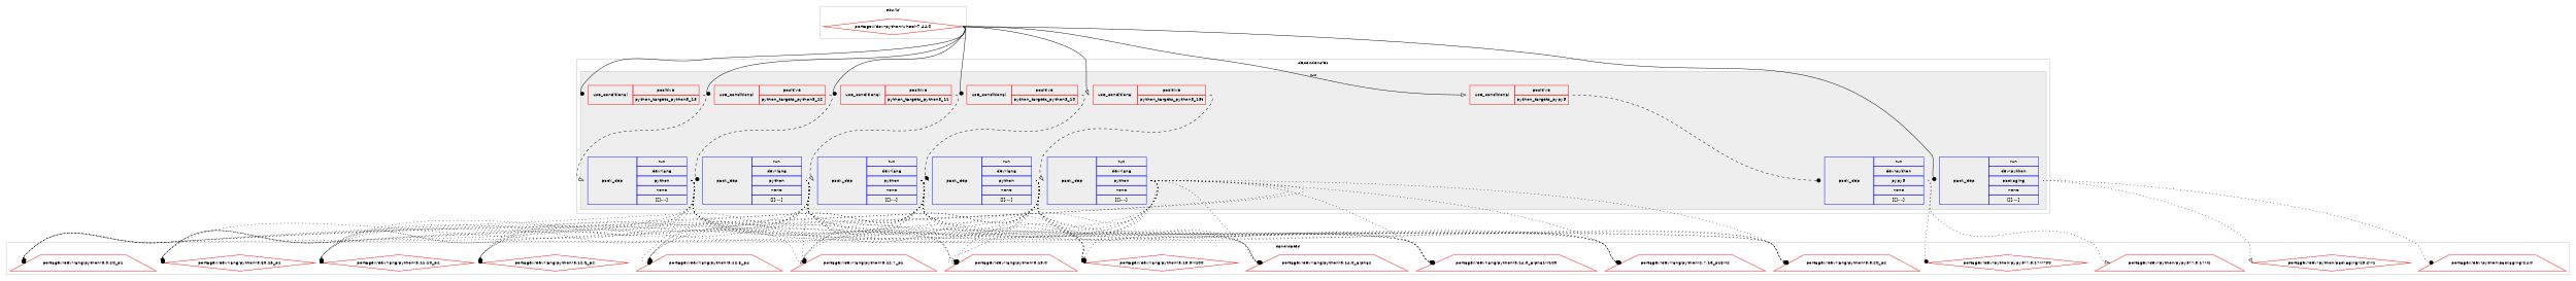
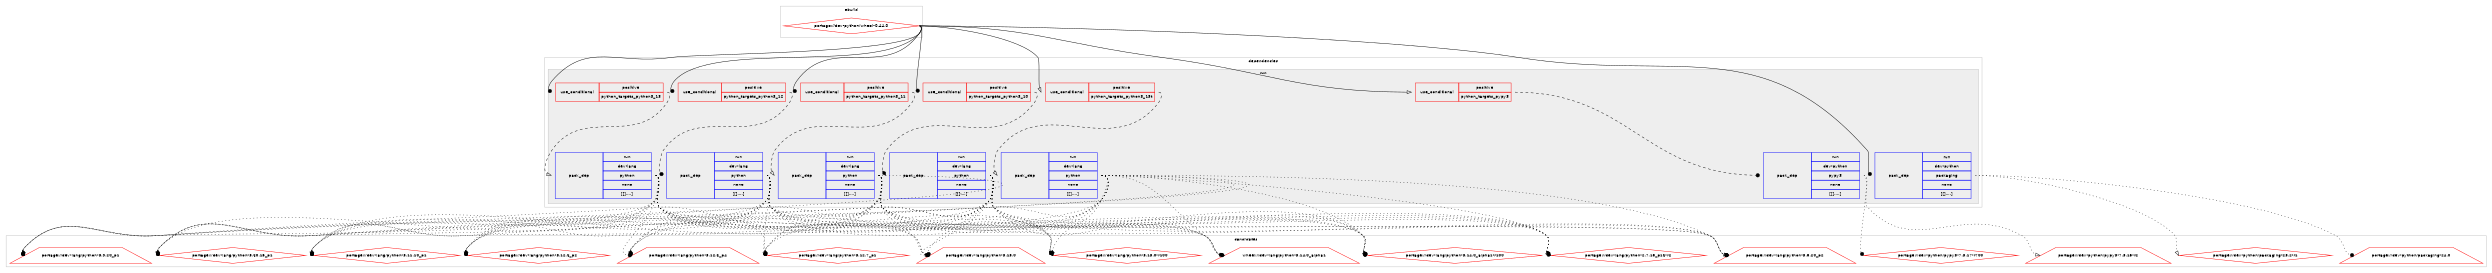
  digraph {
    compound=true
    concentrate=true
    fontname=Helvetica
    fontsize=10
    newrank=true
    rankdir=TB
    ranksep=1.5
    node [color=red fontname=Helvetica fontsize=10 shape=none]
    edge [arrowhead=dot headport=w style=dotted tailport=e weight=100]
-   n1 [label="portage://dev-python/wheel-7.44.0" shape=diamond width=4]
+   n1 [label="portage://dev-python/wheel-0.44.0" shape=diamond width=4]
    n2 [color=blue label=<<TABLE BORDER="0" CELLBORDER="1" CELLSPACING="0" CELLPADDING="4" WIDTH="220"><TR><TD ROWSPAN="6" CELLPADDING="30">pack_dep</TD></TR><TR><TD WIDTH="110">run</TD></TR><TR><TD>dev-python</TD></TR><TR><TD>pypy3</TD></TR><TR><TD>none</TD></TR><TR><TD>[[],,,,]</TD></TR></TABLE>>]
    n3 [label=<<TABLE BORDER="0" CELLBORDER="1" CELLSPACING="0" CELLPADDING="4"><TR><TD ROWSPAN="3" CELLPADDING="10">use_conditional</TD></TR><TR><TD>positive</TD></TR><TR><TD>python_targets_pypy3</TD></TR></TABLE>>]
    n4 [color=blue label=<<TABLE BORDER="0" CELLBORDER="1" CELLSPACING="0" CELLPADDING="4" WIDTH="220"><TR><TD ROWSPAN="6" CELLPADDING="30">pack_dep</TD></TR><TR><TD WIDTH="110">run</TD></TR><TR><TD>dev-lang</TD></TR><TR><TD>python</TD></TR><TR><TD>none</TD></TR><TR><TD>[[],,,,]</TD></TR></TABLE>>]
    n5 [label=<<TABLE BORDER="0" CELLBORDER="1" CELLSPACING="0" CELLPADDING="4"><TR><TD ROWSPAN="3" CELLPADDING="10">use_conditional</TD></TR><TR><TD>positive</TD></TR><TR><TD>python_targets_python3_10</TD></TR></TABLE>>]
    n6 [color=blue label=<<TABLE BORDER="0" CELLBORDER="1" CELLSPACING="0" CELLPADDING="4" WIDTH="220"><TR><TD ROWSPAN="6" CELLPADDING="30">pack_dep</TD></TR><TR><TD WIDTH="110">run</TD></TR><TR><TD>dev-lang</TD></TR><TR><TD>python</TD></TR><TR><TD>none</TD></TR><TR><TD>[[],,,,]</TD></TR></TABLE>>]
    n7 [label=<<TABLE BORDER="0" CELLBORDER="1" CELLSPACING="0" CELLPADDING="4"><TR><TD ROWSPAN="3" CELLPADDING="10">use_conditional</TD></TR><TR><TD>positive</TD></TR><TR><TD>python_targets_python3_11</TD></TR></TABLE>>]
    n8 [color=blue label=<<TABLE BORDER="0" CELLBORDER="1" CELLSPACING="0" CELLPADDING="4" WIDTH="220"><TR><TD ROWSPAN="6" CELLPADDING="30">pack_dep</TD></TR><TR><TD WIDTH="110">run</TD></TR><TR><TD>dev-lang</TD></TR><TR><TD>python</TD></TR><TR><TD>none</TD></TR><TR><TD>[[],,,,]</TD></TR></TABLE>>]
    n9 [label=<<TABLE BORDER="0" CELLBORDER="1" CELLSPACING="0" CELLPADDING="4"><TR><TD ROWSPAN="3" CELLPADDING="10">use_conditional</TD></TR><TR><TD>positive</TD></TR><TR><TD>python_targets_python3_12</TD></TR></TABLE>>]
    n10 [color=blue label=<<TABLE BORDER="0" CELLBORDER="1" CELLSPACING="0" CELLPADDING="4" WIDTH="220"><TR><TD ROWSPAN="6" CELLPADDING="30">pack_dep</TD></TR><TR><TD WIDTH="110">run</TD></TR><TR><TD>dev-lang</TD></TR><TR><TD>python</TD></TR><TR><TD>none</TD></TR><TR><TD>[[],,,,]</TD></TR></TABLE>>]
    n11 [label=<<TABLE BORDER="0" CELLBORDER="1" CELLSPACING="0" CELLPADDING="4"><TR><TD ROWSPAN="3" CELLPADDING="10">use_conditional</TD></TR><TR><TD>positive</TD></TR><TR><TD>python_targets_python3_13</TD></TR></TABLE>>]
    n12 [color=blue label=<<TABLE BORDER="0" CELLBORDER="1" CELLSPACING="0" CELLPADDING="4" WIDTH="220"><TR><TD ROWSPAN="6" CELLPADDING="30">pack_dep</TD></TR><TR><TD WIDTH="110">run</TD></TR><TR><TD>dev-lang</TD></TR><TR><TD>python</TD></TR><TR><TD>none</TD></TR><TR><TD>[[],,,,]</TD></TR></TABLE>>]
    n13 [label=<<TABLE BORDER="0" CELLBORDER="1" CELLSPACING="0" CELLPADDING="4"><TR><TD ROWSPAN="3" CELLPADDING="10">use_conditional</TD></TR><TR><TD>positive</TD></TR><TR><TD>python_targets_python3_13t</TD></TR></TABLE>>]
    n14 [color=blue label=<<TABLE BORDER="0" CELLBORDER="1" CELLSPACING="0" CELLPADDING="4" WIDTH="220"><TR><TD ROWSPAN="6" CELLPADDING="30">pack_dep</TD></TR><TR><TD WIDTH="110">run</TD></TR><TR><TD>dev-python</TD></TR><TR><TD>packaging</TD></TR><TR><TD>none</TD></TR><TR><TD>[[],,,,]</TD></TR></TABLE>>]
-   n15 [label="portage://dev-python/pypy3-7.3.17-r2" shape=trapezium width=4]
+   n15 [label="portage://dev-python/pypy3-7.3.15-r2" shape=trapezium width=4]
    n16 [label="portage://dev-python/pypy3-7.3.17-r700" shape=diamond width=4]
-   n17 [label="portage://dev-lang/python-3.14.0_alpha1-r100" shape=trapezium width=4]
-   n18 [label="portage://dev-lang/python-3.14.0_alpha1" shape=trapezium width=4]
+   n17 [label="portage://dev-lang/python-3.14.0_alpha1-r100" shape=diamond width=4]
+   n18 [label="wheel://dev-lang/python-3.14.0_alpha1" shape=trapezium width=4]
    n19 [label="portage://dev-lang/python-3.13.0-r100" shape=diamond width=4]
    n20 [label="portage://dev-lang/python-3.13.0" shape=trapezium width=4]
-   n21 [label="portage://dev-lang/python-3.12.7_p1" shape=trapezium width=4]
+   n21 [label="portage://dev-lang/python-3.12.7_p1" shape=diamond width=4]
    n22 [label="portage://dev-lang/python-3.12.6_p4" shape=trapezium width=4]
    n23 [label="portage://dev-lang/python-3.12.6_p2" shape=diamond width=4]
    n24 [label="portage://dev-lang/python-3.11.10_p1" shape=diamond width=4]
    n25 [label="portage://dev-lang/python-3.60.15_p1" shape=diamond width=4]
    n26 [label="portage://dev-lang/python-3.9.20_p1" shape=trapezium width=4]
    n27 [label="portage://dev-lang/python-3.8.20_p2" shape=trapezium width=4]
-   n28 [label="portage://dev-lang/python-2.7.18_p16-r2" shape=trapezium width=4]
+   n28 [label="portage://dev-lang/python-2.7.18_p16-r2" shape=diamond width=4]
    n29 [label="portage://dev-python/packaging-24.0" shape=trapezium width=4]
    n30 [label="portage://dev-python/packaging-23.2-r1" shape=diamond width=4]
    subgraph cluster_1 {
      color=gray
      label=<<i>ebuild</i>>
      n1
    }
    subgraph cluster_2 {
      color=gray
      label=<<i>dependencies</i>>
      subgraph cluster_3 {
        color=gray
        fillcolor="#eeeeee"
        label=<<i>compile</i>>
        style=filled
      }
      subgraph cluster_4 {
        color=gray
        fillcolor="#eeeeee"
        label=<<i>compile and run</i>>
        style=filled
      }
      subgraph cluster_5 {
        color=gray
        fillcolor="#eeeeee"
        label=<<i>run</i>>
        style=filled
        subgraph sub_6 {
          color=gray
          fillcolor="#eeeeee"
          label=<<i>run</i>>
          style=filled
          n3
          subgraph sub_7 {
            color=gray
            fillcolor="#eeeeee"
            label=<<i>run</i>>
            style=filled
            n2
          }
        }
        subgraph sub_8 {
          color=gray
          fillcolor="#eeeeee"
          label=<<i>run</i>>
          style=filled
          n5
          subgraph sub_9 {
            color=gray
            fillcolor="#eeeeee"
            label=<<i>run</i>>
            style=filled
            n4
          }
        }
        subgraph sub_10 {
          color=gray
          fillcolor="#eeeeee"
          label=<<i>run</i>>
          style=filled
          n7
          subgraph sub_11 {
            color=gray
            fillcolor="#eeeeee"
            label=<<i>run</i>>
            style=filled
            n6
          }
        }
        subgraph sub_12 {
          color=gray
          fillcolor="#eeeeee"
          label=<<i>run</i>>
          style=filled
          n9
          subgraph sub_13 {
            color=gray
            fillcolor="#eeeeee"
            label=<<i>run</i>>
            style=filled
            n8
          }
        }
        subgraph sub_14 {
          color=gray
          fillcolor="#eeeeee"
          label=<<i>run</i>>
          style=filled
          n11
          subgraph sub_15 {
            color=gray
            fillcolor="#eeeeee"
            label=<<i>run</i>>
            style=filled
            n10
          }
        }
        subgraph sub_16 {
          color=gray
          fillcolor="#eeeeee"
          label=<<i>run</i>>
          style=filled
          n13
          subgraph sub_17 {
            color=gray
            fillcolor="#eeeeee"
            label=<<i>run</i>>
            style=filled
            n12
          }
        }
        subgraph sub_18 {
          color=gray
          fillcolor="#eeeeee"
          label=<<i>run</i>>
          style=filled
          n14
        }
      }
    }
    subgraph cluster_19 {
      color=gray
      label=<<i>candidates</i>>
      rank=same
      subgraph sub_20 {
        color=black
        label=<<i>candidates</i>>
        nodesep=1
        rank=same
        n15
        n16
      }
      subgraph sub_21 {
        color=black
        label=<<i>candidates</i>>
        nodesep=1
        rank=same
        n17
        n18
        n19
        n20
        n21
        n22
        n23
        n24
        n25
        n26
        n27
        n28
      }
      subgraph sub_22 {
        color=black
        label=<<i>candidates</i>>
        nodesep=1
        rank=same
        n17
        n18
        n19
        n20
        n21
        n22
        n23
        n24
        n25
        n26
        n27
        n28
      }
      subgraph sub_23 {
        color=black
        label=<<i>candidates</i>>
        nodesep=1
        rank=same
        n17
        n18
        n19
        n20
        n21
        n22
        n23
        n24
        n25
        n26
        n27
        n28
      }
      subgraph sub_24 {
        color=black
        label=<<i>candidates</i>>
        nodesep=1
        rank=same
        n17
        n18
        n19
        n20
        n21
        n22
        n23
        n24
        n25
        n26
        n27
        n28
      }
      subgraph sub_25 {
        color=black
        label=<<i>candidates</i>>
        nodesep=1
        rank=same
        n17
        n18
        n19
        n20
        n21
        n22
        n23
        n24
        n25
        n26
        n27
        n28
      }
      subgraph sub_26 {
        color=black
        label=<<i>candidates</i>>
        nodesep=1
        rank=same
        n29
        n30
      }
    }
    n1 -> n3 [arrowhead=onormal style=solid weight=20]
    n1 -> n5 [style=solid weight=20]
    n1 -> n7 [style=solid weight=20]
    n1 -> n9 [style=solid weight=20]
    n1 -> n11 [style=solid weight=20]
    n1 -> n13 [arrowhead=onormal style=solid weight=20]
    n1 -> n14 [style=solid weight=20]
    n2 -> n15 [arrowhead=onormal]
    n2 -> n16
    n3 -> n2 [style=dashed weight=20]
    n4 -> n17 [arrowhead=onormal]
    n4 -> n18 [arrowhead=diamond]
    n4 -> n19 [arrowhead=diamond]
    n4 -> n20 [arrowhead=onormal]
    n4 -> n21
    n4 -> n22 [arrowhead=onormal]
    n4 -> n23
    n4 -> n24 [arrowhead=onormal]
    n4 -> n25 [arrowhead=onormal]
    n4 -> n26
    n4 -> n27
    n4 -> n28 [arrowhead=onormal]
    n5 -> n4 [arrowhead=diamond style=dashed weight=20]
    n6 -> n17
    n6 -> n18 [arrowhead=onormal]
    n6 -> n19 [arrowhead=diamond]
    n6 -> n20 [arrowhead=diamond]
    n6 -> n21
    n6 -> n22
    n6 -> n23 [arrowhead=diamond]
    n6 -> n24 [arrowhead=diamond]
    n6 -> n25
    n6 -> n26 [arrowhead=diamond]
    n6 -> n27 [arrowhead=onormal]
    n6 -> n28 [arrowhead=diamond]
    n7 -> n6 [arrowhead=onormal style=dashed weight=20]
    n8 -> n17 [arrowhead=diamond]
    n8 -> n18 [arrowhead=onormal]
    n8 -> n19 [arrowhead=diamond]
    n8 -> n20
    n8 -> n21
    n8 -> n22
    n8 -> n23
    n8 -> n24
    n8 -> n25 [arrowhead=diamond]
    n8 -> n26
    n8 -> n27
    n8 -> n28 [arrowhead=diamond]
    n9 -> n8 [style=dashed weight=20]
    n10 -> n17
    n10 -> n18
    n10 -> n19 [arrowhead=diamond]
    n10 -> n20
    n10 -> n21 [arrowhead=onormal]
    n10 -> n22
    n10 -> n23 [arrowhead=onormal]
    n10 -> n24
    n10 -> n25 [arrowhead=onormal]
    n10 -> n26 [arrowhead=diamond]
    n10 -> n27 [arrowhead=onormal]
    n10 -> n28
    n11 -> n10 [arrowhead=onormal style=dashed weight=20]
    n12 -> n17
    n12 -> n18 [arrowhead=diamond]
    n12 -> n19 [arrowhead=diamond]
    n12 -> n20
    n12 -> n21 [arrowhead=diamond]
    n12 -> n22 [arrowhead=diamond]
    n12 -> n23 [arrowhead=diamond]
    n12 -> n24
    n12 -> n25
    n12 -> n26
    n12 -> n27
    n12 -> n28 [arrowhead=onormal]
    n13 -> n12 [arrowhead=onormal style=dashed weight=20]
    n14 -> n29
    n14 -> n30 [arrowhead=onormal]
  }
